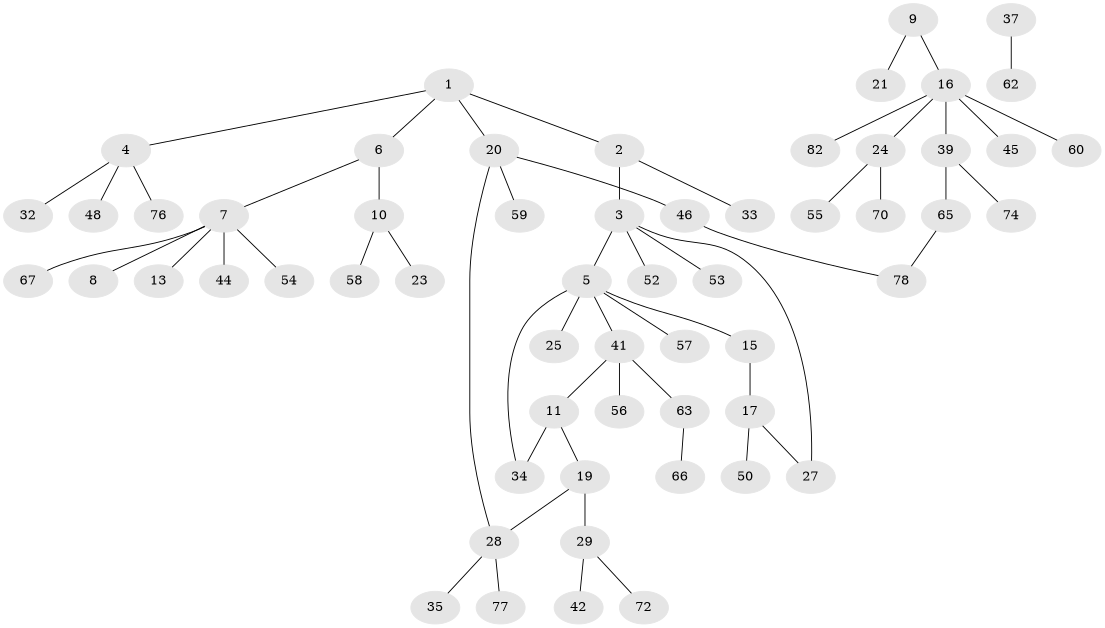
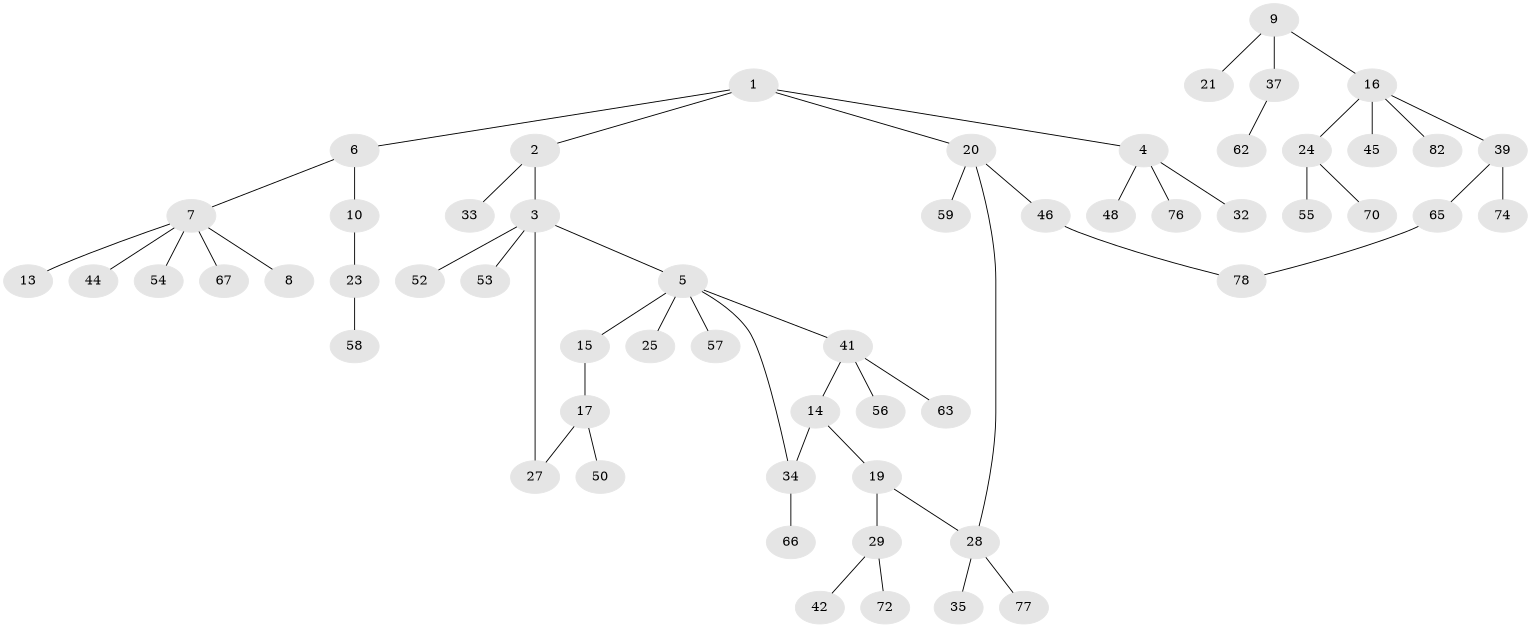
  graph {
    node [color=gray90 style=filled]
    1
    2
    4 [super="+43"]
    6 [super="+80"]
    20 [super="+73"]
    3 [super="+36"]
    33
    32
    48
    76
    7 [super="+18"]
    10 [super="+22"]
    28 [super="+69"]
    n14 [label=46 super="+51"]
    59
    5 [super="+12"]
    27
    52 [super="+79"]
    53 [super="+75"]
    n20 [label=41 super="+49"]
    15
    25 [super="+38"]
    34 [super="+46"]
    57
-   14 [label=11]
+   14
    56 [super="+81"]
    63
    17 [super="+64"]
    66 [super="+68"]
    8
    13
    44
    54
    67
    23 [super="+40"]
    58 [super="+61"]
    16 [super="+30"]
    9
    21
    37 [super="+41"]
    24 [super="+31"]
    39 [super="+47"]
    45
-   60
    82
    62
    19
    29
    50
    55
    70
    65 [super="+71"]
    74
    35
    77
    42
    72
    78
    1 -- 2
    1 -- 4
    1 -- 6
    1 -- 20
    2 -- 3
    2 -- 33
    4 -- 32
    4 -- 48
    4 -- 76
    6 -- 7
    6 -- 10
    20 -- 28
    20 -- n14
    20 -- 59
    3 -- 5
    3 -- 27
    3 -- 52
    3 -- 53
    7 -- 8
    7 -- 13
    7 -- 44
    7 -- 54
    7 -- 67
    10 -- 23
-   10 -- 58
+   23 -- 58
    28 -- 35
    28 -- 77
    n14 -- 78
    5 -- n20
    5 -- 15
    5 -- 25
    5 -- 34
    5 -- 57
    n20 -- 14
    n20 -- 56
    n20 -- 63
    15 -- 17
-   63 -- 66
+   34 -- 66
    14 -- 34
    14 -- 19
    17 -- 27
    17 -- 50
    16 -- 24
    16 -- 39
    16 -- 45
-   16 -- 60
    16 -- 82
    9 -- 16
    9 -- 21
+   9 -- 37
    37 -- 62
    24 -- 55
    24 -- 70
    39 -- 65
    39 -- 74
    19 -- 28
    19 -- 29
    29 -- 42
    29 -- 72
    65 -- 78
  }
